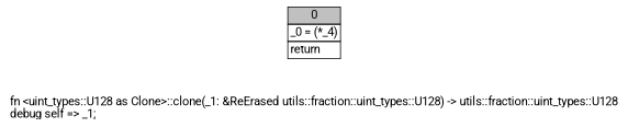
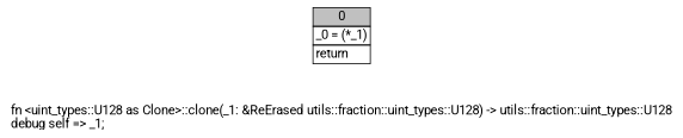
  digraph {
    fontname=Roboto
    label=<fn &lt;uint_types::U128 as Clone&gt;::clone(_1: &amp;ReErased utils::fraction::uint_types::U128) -&gt; utils::fraction::uint_types::U128<br align="left"/>debug self =&gt; _1;<br align="left"/>>
-   n1 [fontname=Roboto label=<<table border="0" cellborder="1" cellspacing="0"><tr><td bgcolor="gray" align="center" colspan="1">0</td></tr><tr><td align="left" balign="left">_0 = (*_4)<br/></td></tr><tr><td align="left">return</td></tr></table>> shape=none]
+   n1 [fontname=Roboto label=<<table border="0" cellborder="1" cellspacing="0"><tr><td bgcolor="gray" align="center" colspan="1">0</td></tr><tr><td align="left" balign="left">_0 = (*_1)<br/></td></tr><tr><td align="left">return</td></tr></table>> shape=none]
  }
